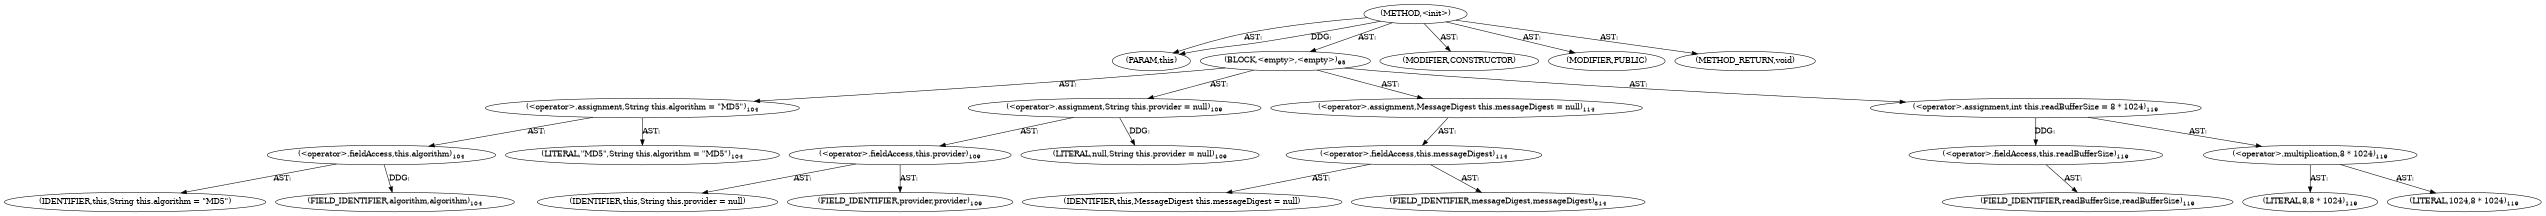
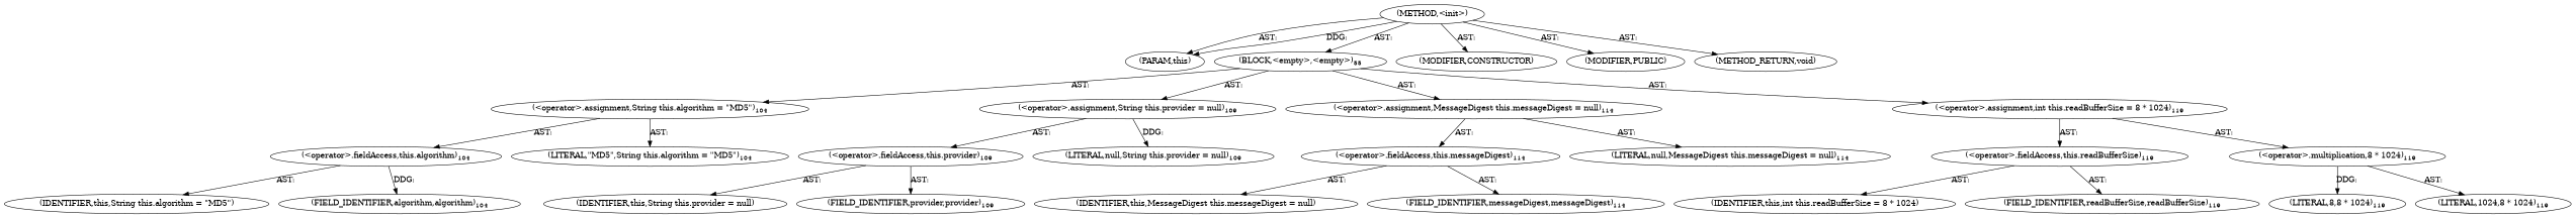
  digraph {
    n1 [label=<(METHOD,&lt;init&gt;)>]
    n2 [label=<(PARAM,this)>]
-   n3 [label=<(BLOCK,&lt;empty&gt;,&lt;empty&gt;)<SUB>95</SUB>>]
+   n3 [label=<(BLOCK,&lt;empty&gt;,&lt;empty&gt;)<SUB>55</SUB>>]
    n4 [label=<(MODIFIER,CONSTRUCTOR)>]
    n5 [label=<(MODIFIER,PUBLIC)>]
    n6 [label=<(METHOD_RETURN,void)>]
    n7 [label=<(&lt;operator&gt;.assignment,String this.algorithm = &quot;MD5&quot;)<SUB>104</SUB>>]
    n8 [label=<(&lt;operator&gt;.assignment,String this.provider = null)<SUB>109</SUB>>]
    n9 [label=<(&lt;operator&gt;.assignment,MessageDigest this.messageDigest = null)<SUB>114</SUB>>]
    n10 [label=<(&lt;operator&gt;.assignment,int this.readBufferSize = 8 * 1024)<SUB>119</SUB>>]
    n11 [label=<(&lt;operator&gt;.fieldAccess,this.algorithm)<SUB>104</SUB>>]
    n12 [label=<(LITERAL,&quot;MD5&quot;,String this.algorithm = &quot;MD5&quot;)<SUB>104</SUB>>]
    n13 [label=<(&lt;operator&gt;.fieldAccess,this.provider)<SUB>109</SUB>>]
    n14 [label=<(LITERAL,null,String this.provider = null)<SUB>109</SUB>>]
    n15 [label=<(&lt;operator&gt;.fieldAccess,this.messageDigest)<SUB>114</SUB>>]
+   n16 [label=<(LITERAL,null,MessageDigest this.messageDigest = null)<SUB>114</SUB>>]
    n17 [label=<(&lt;operator&gt;.fieldAccess,this.readBufferSize)<SUB>119</SUB>>]
    n18 [label=<(&lt;operator&gt;.multiplication,8 * 1024)<SUB>119</SUB>>]
    n19 [label=<(IDENTIFIER,this,String this.algorithm = &quot;MD5&quot;)>]
    n20 [label=<(FIELD_IDENTIFIER,algorithm,algorithm)<SUB>104</SUB>>]
    n21 [label=<(IDENTIFIER,this,String this.provider = null)>]
    n22 [label=<(FIELD_IDENTIFIER,provider,provider)<SUB>109</SUB>>]
    n23 [label=<(IDENTIFIER,this,MessageDigest this.messageDigest = null)>]
-   n24 [label=<(FIELD_IDENTIFIER,messageDigest,messageDigest)<SUB>314</SUB>>]
+   n24 [label=<(FIELD_IDENTIFIER,messageDigest,messageDigest)<SUB>114</SUB>>]
+   n25 [label=<(IDENTIFIER,this,int this.readBufferSize = 8 * 1024)>]
    n26 [label=<(FIELD_IDENTIFIER,readBufferSize,readBufferSize)<SUB>119</SUB>>]
    n27 [label=<(LITERAL,8,8 * 1024)<SUB>119</SUB>>]
    n28 [label=<(LITERAL,1024,8 * 1024)<SUB>119</SUB>>]
    n1 -> n2 [label="AST: "]
    n1 -> n2 [label="DDG: "]
    n1 -> n3 [label="AST: "]
    n1 -> n4 [label="AST: "]
    n1 -> n5 [label="AST: "]
    n1 -> n6 [label="AST: "]
    n3 -> n7 [label="AST: "]
    n3 -> n8 [label="AST: "]
    n3 -> n9 [label="AST: "]
    n3 -> n10 [label="AST: "]
    n7 -> n11 [label="AST: "]
    n7 -> n12 [label="AST: "]
    n8 -> n13 [label="AST: "]
    n8 -> n14 [label="DDG: "]
    n9 -> n15 [label="AST: "]
-   n10 -> n17 [label="DDG: "]
+   n9 -> n16 [label="AST: "]
+   n10 -> n17 [label="AST: "]
    n10 -> n18 [label="AST: "]
    n11 -> n19 [label="AST: "]
    n11 -> n20 [label="DDG: "]
    n13 -> n21 [label="AST: "]
    n13 -> n22 [label="AST: "]
    n15 -> n23 [label="AST: "]
    n15 -> n24 [label="AST: "]
+   n17 -> n25 [label="AST: "]
    n17 -> n26 [label="AST: "]
-   n18 -> n27 [label="AST: "]
+   n18 -> n27 [label="DDG: "]
    n18 -> n28 [label="AST: "]
  }
